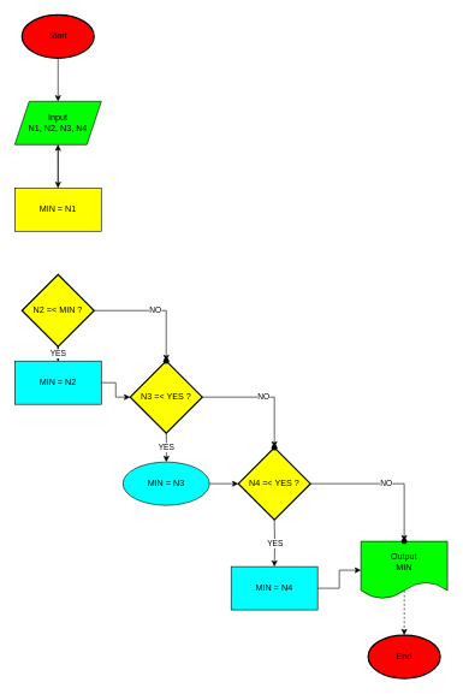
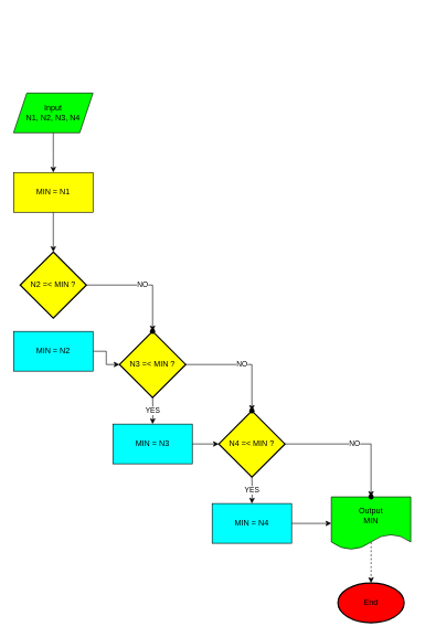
  <mxCell id="0" />
  <mxCell id="1" parent="0" />
- <mxCell id="2" value="" style="edgeStyle=orthogonalEdgeStyle;rounded=0;orthogonalLoop=1;jettySize=auto;html=1;fontColor=#000000;" parent="1" source="3" target="5" edge="1"><mxGeometry relative="1" as="geometry" /></mxCell>
- <mxCell id="3" value="Start" style="strokeWidth=2;html=1;shape=mxgraph.flowchart.start_1;whiteSpace=wrap;fillColor=#FF0000;" parent="1" vertex="1"><mxGeometry x="30" y="20" width="100" height="60" as="geometry" /></mxCell>
  <mxCell id="4" value="" style="edgeStyle=orthogonalEdgeStyle;rounded=0;orthogonalLoop=1;jettySize=auto;html=1;" parent="1" source="5" edge="1"><mxGeometry relative="1" as="geometry"><mxPoint x="80" y="260" as="targetPoint" /></mxGeometry></mxCell>
  <mxCell id="5" value="&lt;div&gt;Input&lt;/div&gt;&lt;div&gt;N1, N2, N3, N4&lt;br&gt;&lt;/div&gt;" style="shape=parallelogram;perimeter=parallelogramPerimeter;whiteSpace=wrap;html=1;fixedSize=1;fillColor=#00FF00;" parent="1" vertex="1"><mxGeometry x="20" y="140" width="120" height="60" as="geometry" /></mxCell>
  <mxCell id="6" value="" style="edgeStyle=orthogonalEdgeStyle;rounded=0;orthogonalLoop=1;jettySize=auto;html=1;fontColor=default;exitX=0.501;exitY=0.856;exitDx=0;exitDy=0;exitPerimeter=0;dashed=1;" edge="1" parent="1" source="7" target="8"><mxGeometry relative="1" as="geometry" /></mxCell>
  <mxCell id="7" value="&lt;div&gt;Output&lt;/div&gt;&lt;div&gt;MIN&lt;br&gt;&lt;/div&gt;" style="shape=document;whiteSpace=wrap;html=1;boundedLbl=1;fillColor=#00FF00;" parent="1" vertex="1"><mxGeometry x="500" y="750" width="120" height="80" as="geometry" /></mxCell>
  <mxCell id="8" value="End" style="strokeWidth=2;html=1;shape=mxgraph.flowchart.start_1;whiteSpace=wrap;fillColor=#FF0000;" parent="1" vertex="1"><mxGeometry x="510" y="880" width="100" height="60" as="geometry" /></mxCell>
- <mxCell id="9" value="YES" style="edgeStyle=orthogonalEdgeStyle;rounded=0;orthogonalLoop=1;jettySize=auto;html=1;fontColor=default;" edge="1" parent="1" source="11" target="15"><mxGeometry relative="1" as="geometry" /></mxCell>
  <mxCell id="10" value="NO" style="edgeStyle=orthogonalEdgeStyle;rounded=0;orthogonalLoop=1;jettySize=auto;html=1;fontColor=default;" edge="1" parent="1" source="11" target="23"><mxGeometry relative="1" as="geometry"><Array as="points"><mxPoint x="230" y="430" /></Array></mxGeometry></mxCell>
  <mxCell id="11" value="N2 =&amp;lt; MIN ?" style="strokeWidth=2;html=1;shape=mxgraph.flowchart.decision;whiteSpace=wrap;labelBackgroundColor=none;fontColor=default;fillColor=#FFFF00;" parent="1" vertex="1"><mxGeometry x="30" y="380" width="100" height="100" as="geometry" /></mxCell>
- <mxCell id="12" value="" style="edgeStyle=orthogonalEdgeStyle;rounded=0;orthogonalLoop=1;jettySize=auto;html=1;fontColor=default;" edge="1" parent="1" source="13" target="5"><mxGeometry relative="1" as="geometry" /></mxCell>
+ <mxCell id="12" value="" style="edgeStyle=orthogonalEdgeStyle;rounded=0;orthogonalLoop=1;jettySize=auto;html=1;fontColor=default;" edge="1" parent="1" source="13" target="11"><mxGeometry relative="1" as="geometry" /></mxCell>
  <mxCell id="13" value="MIN = N1" style="rounded=0;whiteSpace=wrap;html=1;fillColor=#ffff00;" vertex="1" parent="1"><mxGeometry x="20" y="260" width="120" height="60" as="geometry" /></mxCell>
  <mxCell id="14" value="" style="edgeStyle=orthogonalEdgeStyle;rounded=0;orthogonalLoop=1;jettySize=auto;html=1;fontColor=default;" edge="1" parent="1" source="15" target="17"><mxGeometry relative="1" as="geometry" /></mxCell>
  <mxCell id="15" value="MIN = N2" style="rounded=0;whiteSpace=wrap;html=1;fillColor=#00FFFF;" vertex="1" parent="1"><mxGeometry x="20" y="500" width="120" height="60" as="geometry" /></mxCell>
  <mxCell id="16" value="NO" style="edgeStyle=orthogonalEdgeStyle;rounded=0;orthogonalLoop=1;jettySize=auto;html=1;fontColor=default;" edge="1" parent="1" source="17" target="24"><mxGeometry relative="1" as="geometry"><Array as="points"><mxPoint x="380" y="550" /></Array></mxGeometry></mxCell>
- <mxCell id="17" value="N3 =&amp;lt; YES ?" style="strokeWidth=2;html=1;shape=mxgraph.flowchart.decision;whiteSpace=wrap;labelBackgroundColor=none;fontColor=default;fillColor=#FFFF00;" vertex="1" parent="1"><mxGeometry x="180" y="500" width="100" height="100" as="geometry" /></mxCell>
+ <mxCell id="17" value="N3 =&amp;lt; MIN ?" style="strokeWidth=2;html=1;shape=mxgraph.flowchart.decision;whiteSpace=wrap;labelBackgroundColor=none;fontColor=default;fillColor=#FFFF00;" vertex="1" parent="1"><mxGeometry x="180" y="500" width="100" height="100" as="geometry" /></mxCell>
  <mxCell id="18" value="YES" style="edgeStyle=orthogonalEdgeStyle;rounded=0;orthogonalLoop=1;jettySize=auto;html=1;fontColor=default;" edge="1" target="20" parent="1"><mxGeometry relative="1" as="geometry"><mxPoint x="230" y="600" as="sourcePoint" /></mxGeometry></mxCell>
  <mxCell id="19" value="" style="edgeStyle=orthogonalEdgeStyle;rounded=0;orthogonalLoop=1;jettySize=auto;html=1;fontColor=default;" edge="1" source="20" target="22" parent="1"><mxGeometry relative="1" as="geometry" /></mxCell>
- <mxCell id="20" value="MIN = N3" style="ellipse;whiteSpace=wrap;html=1;fillColor=#00FFFF;" vertex="1" parent="1"><mxGeometry x="170" y="640" width="120" height="60" as="geometry" /></mxCell>
+ <mxCell id="20" value="MIN = N3" style="rounded=0;whiteSpace=wrap;html=1;fillColor=#00FFFF;" vertex="1" parent="1"><mxGeometry x="170" y="640" width="120" height="60" as="geometry" /></mxCell>
  <mxCell id="21" value="NO" style="edgeStyle=orthogonalEdgeStyle;rounded=0;orthogonalLoop=1;jettySize=auto;html=1;fontColor=default;" edge="1" parent="1" source="22" target="28"><mxGeometry relative="1" as="geometry" /></mxCell>
- <mxCell id="22" value="N4 =&amp;lt; YES ?" style="strokeWidth=2;html=1;shape=mxgraph.flowchart.decision;whiteSpace=wrap;labelBackgroundColor=none;fontColor=default;fillColor=#FFFF00;" vertex="1" parent="1"><mxGeometry x="330" y="620" width="100" height="100" as="geometry" /></mxCell>
+ <mxCell id="22" value="N4 =&amp;lt; MIN ?" style="strokeWidth=2;html=1;shape=mxgraph.flowchart.decision;whiteSpace=wrap;labelBackgroundColor=none;fontColor=default;fillColor=#FFFF00;" vertex="1" parent="1"><mxGeometry x="330" y="620" width="100" height="100" as="geometry" /></mxCell>
  <mxCell id="23" value="" style="shape=waypoint;sketch=0;size=6;pointerEvents=1;points=[];fillColor=#FFFF00;resizable=0;rotatable=0;perimeter=centerPerimeter;snapToPoint=1;strokeWidth=2;labelBackgroundColor=none;" vertex="1" parent="1"><mxGeometry x="210" y="480" width="40" height="40" as="geometry" /></mxCell>
  <mxCell id="24" value="" style="shape=waypoint;sketch=0;size=6;pointerEvents=1;points=[];fillColor=#FFFF00;resizable=0;rotatable=0;perimeter=centerPerimeter;snapToPoint=1;strokeWidth=2;labelBackgroundColor=none;" vertex="1" parent="1"><mxGeometry x="360" y="600" width="40" height="40" as="geometry" /></mxCell>
  <mxCell id="25" value="YES" style="edgeStyle=orthogonalEdgeStyle;rounded=0;orthogonalLoop=1;jettySize=auto;html=1;fontColor=default;" edge="1" target="27" parent="1"><mxGeometry relative="1" as="geometry"><mxPoint x="380" y="720" as="sourcePoint" /></mxGeometry></mxCell>
  <mxCell id="26" value="" style="edgeStyle=orthogonalEdgeStyle;rounded=0;orthogonalLoop=1;jettySize=auto;html=1;fontColor=default;" edge="1" parent="1" source="27" target="7"><mxGeometry relative="1" as="geometry" /></mxCell>
- <mxCell id="27" value="MIN = N4" style="rounded=0;whiteSpace=wrap;html=1;fillColor=#00FFFF;" vertex="1" parent="1"><mxGeometry x="320" y="785" width="120" height="60" as="geometry" /></mxCell>
+ <mxCell id="27" value="MIN = N4" style="rounded=0;whiteSpace=wrap;html=1;fillColor=#00FFFF;" vertex="1" parent="1"><mxGeometry x="320" y="760" width="120" height="60" as="geometry" /></mxCell>
  <mxCell id="28" value="" style="shape=waypoint;sketch=0;size=6;pointerEvents=1;points=[];fillColor=#FFFF00;resizable=0;rotatable=0;perimeter=centerPerimeter;snapToPoint=1;strokeWidth=2;labelBackgroundColor=none;" vertex="1" parent="1"><mxGeometry x="540" y="730" width="40" height="40" as="geometry" /></mxCell>
